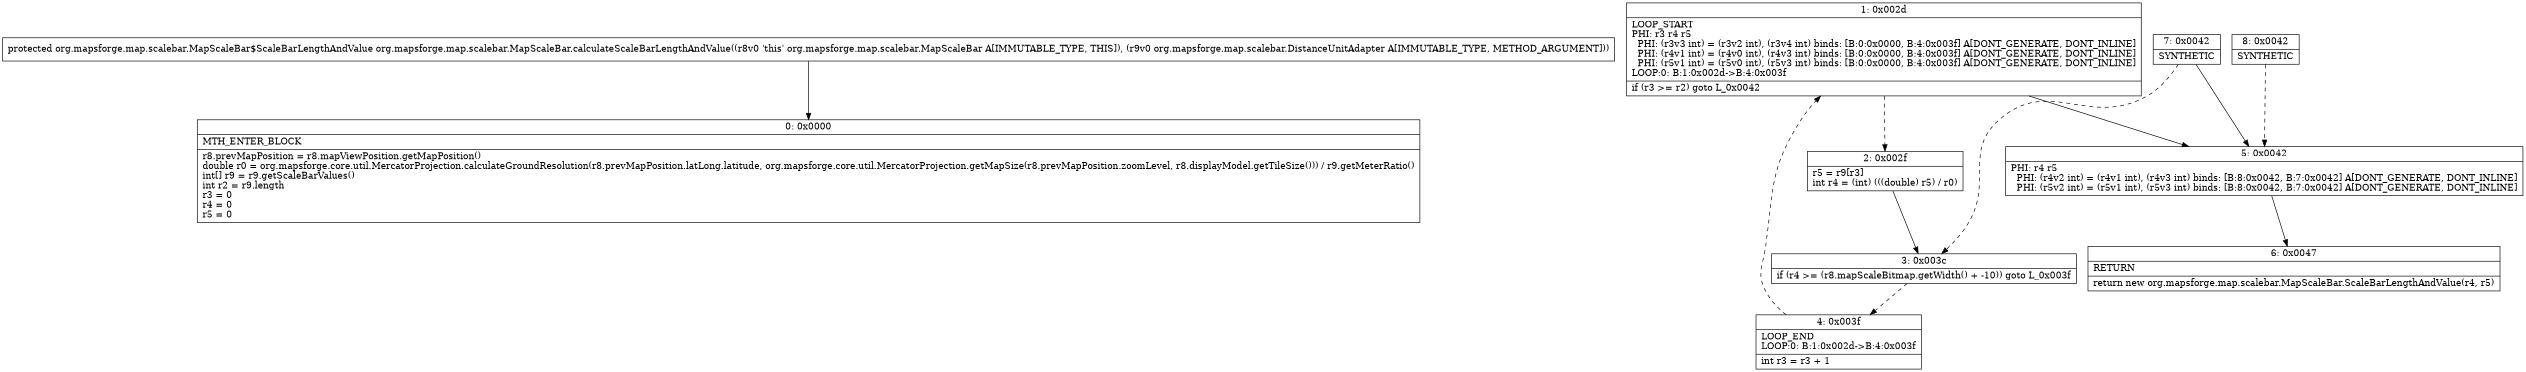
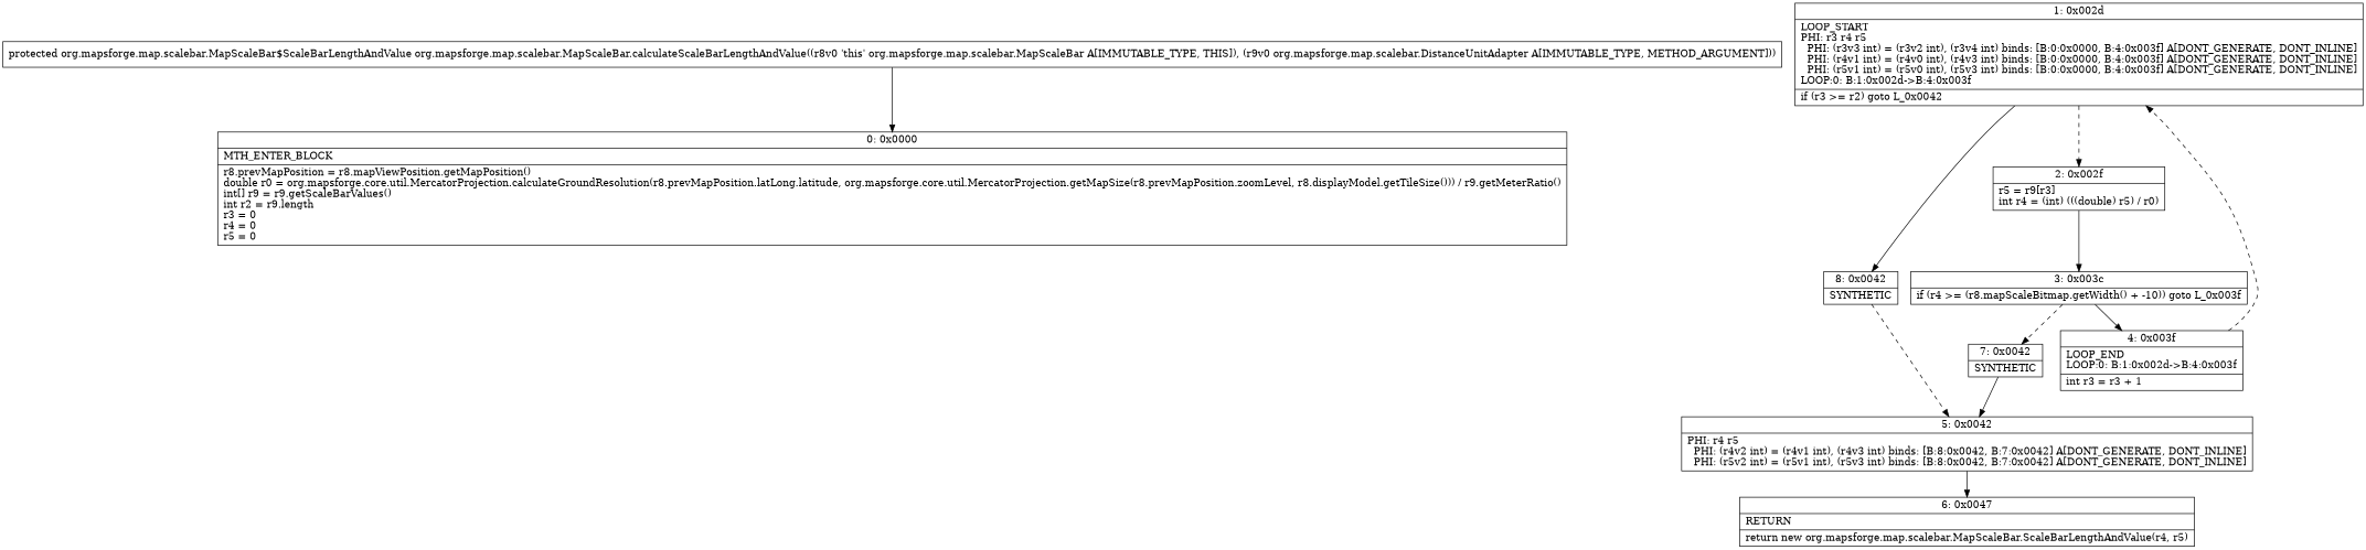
  digraph {
    node [shape=record]
    n1 [label="{0\:\ 0x0000|MTH_ENTER_BLOCK\l|r8.prevMapPosition = r8.mapViewPosition.getMapPosition()\ldouble r0 = org.mapsforge.core.util.MercatorProjection.calculateGroundResolution(r8.prevMapPosition.latLong.latitude, org.mapsforge.core.util.MercatorProjection.getMapSize(r8.prevMapPosition.zoomLevel, r8.displayModel.getTileSize())) \/ r9.getMeterRatio()\lint[] r9 = r9.getScaleBarValues()\lint r2 = r9.length\lr3 = 0\lr4 = 0\lr5 = 0\l}"]
    n2 [label="{1\:\ 0x002d|LOOP_START\lPHI: r3 r4 r5 \l  PHI: (r3v3 int) = (r3v2 int), (r3v4 int) binds: [B:0:0x0000, B:4:0x003f] A[DONT_GENERATE, DONT_INLINE]\l  PHI: (r4v1 int) = (r4v0 int), (r4v3 int) binds: [B:0:0x0000, B:4:0x003f] A[DONT_GENERATE, DONT_INLINE]\l  PHI: (r5v1 int) = (r5v0 int), (r5v3 int) binds: [B:0:0x0000, B:4:0x003f] A[DONT_GENERATE, DONT_INLINE]\lLOOP:0: B:1:0x002d\-\>B:4:0x003f\l|if (r3 \>= r2) goto L_0x0042\l}"]
    n3 [label="{2\:\ 0x002f|r5 = r9[r3]\lint r4 = (int) (((double) r5) \/ r0)\l}"]
    n4 [label="{8\:\ 0x0042|SYNTHETIC\l}"]
    n5 [label="{3\:\ 0x003c|if (r4 \>= (r8.mapScaleBitmap.getWidth() + \-10)) goto L_0x003f\l}"]
    n6 [label="{5\:\ 0x0042|PHI: r4 r5 \l  PHI: (r4v2 int) = (r4v1 int), (r4v3 int) binds: [B:8:0x0042, B:7:0x0042] A[DONT_GENERATE, DONT_INLINE]\l  PHI: (r5v2 int) = (r5v1 int), (r5v3 int) binds: [B:8:0x0042, B:7:0x0042] A[DONT_GENERATE, DONT_INLINE]\l}"]
    n7 [label="{4\:\ 0x003f|LOOP_END\lLOOP:0: B:1:0x002d\-\>B:4:0x003f\l|int r3 = r3 + 1\l}"]
    n8 [label="{7\:\ 0x0042|SYNTHETIC\l}"]
    n9 [label="{6\:\ 0x0047|RETURN\l|return new org.mapsforge.map.scalebar.MapScaleBar.ScaleBarLengthAndValue(r4, r5)\l}"]
    n10 [label="{protected org.mapsforge.map.scalebar.MapScaleBar$ScaleBarLengthAndValue org.mapsforge.map.scalebar.MapScaleBar.calculateScaleBarLengthAndValue((r8v0 'this' org.mapsforge.map.scalebar.MapScaleBar A[IMMUTABLE_TYPE, THIS]), (r9v0 org.mapsforge.map.scalebar.DistanceUnitAdapter A[IMMUTABLE_TYPE, METHOD_ARGUMENT])) }"]
    n2 -> n3 [style=dashed]
-   n2 -> n6
+   n2 -> n4
    n3 -> n5
    n4 -> n6 [style=dashed]
-   n5 -> n7 [style=dashed]
-   n8 -> n5 [style=dashed]
+   n5 -> n7
+   n5 -> n8 [style=dashed]
    n6 -> n9
    n7 -> n2 [style=dashed]
    n8 -> n6
    n10 -> n1
  }
